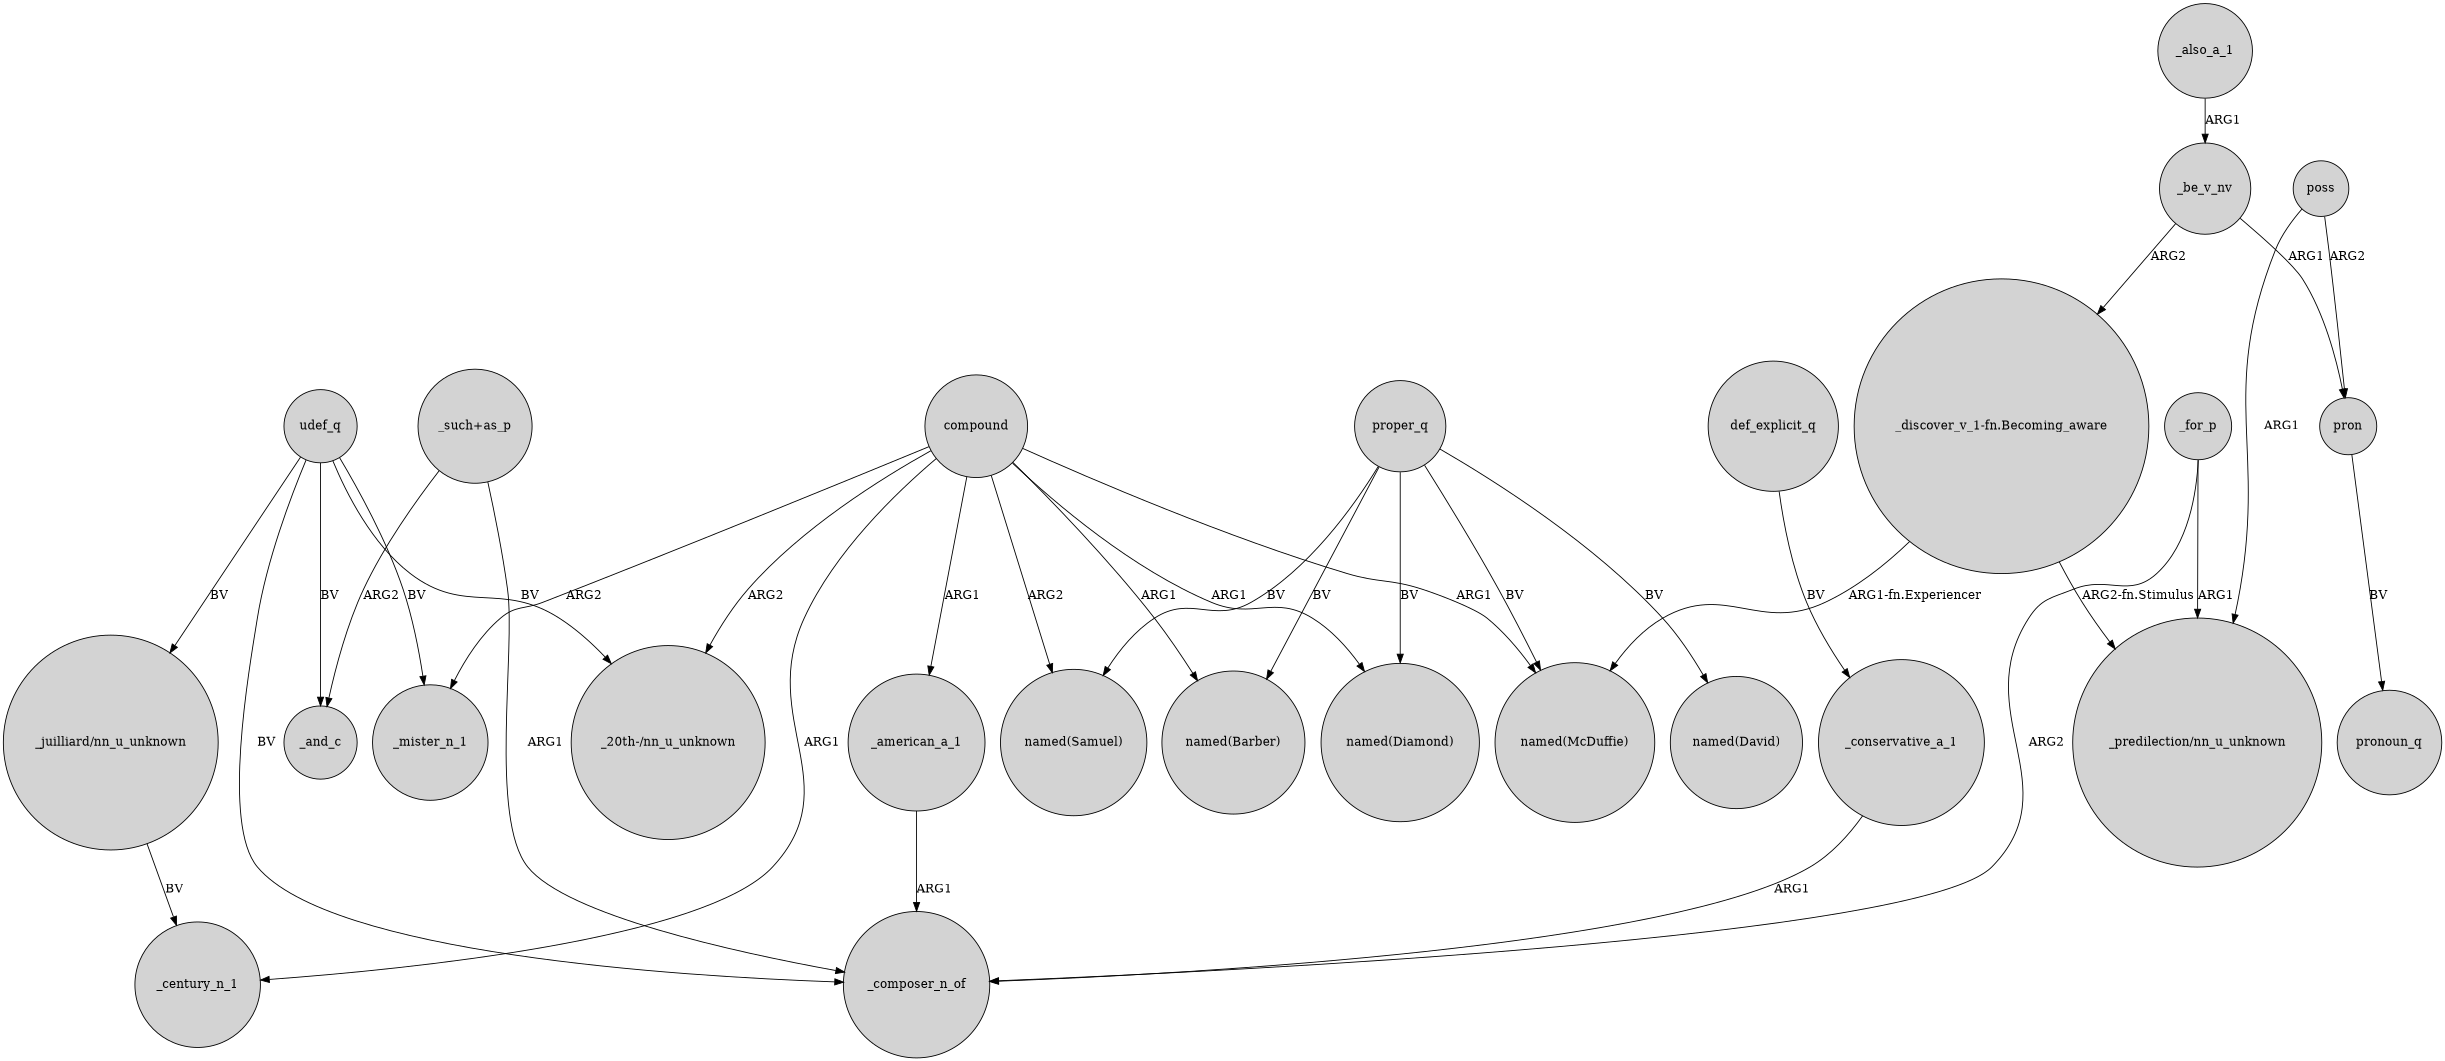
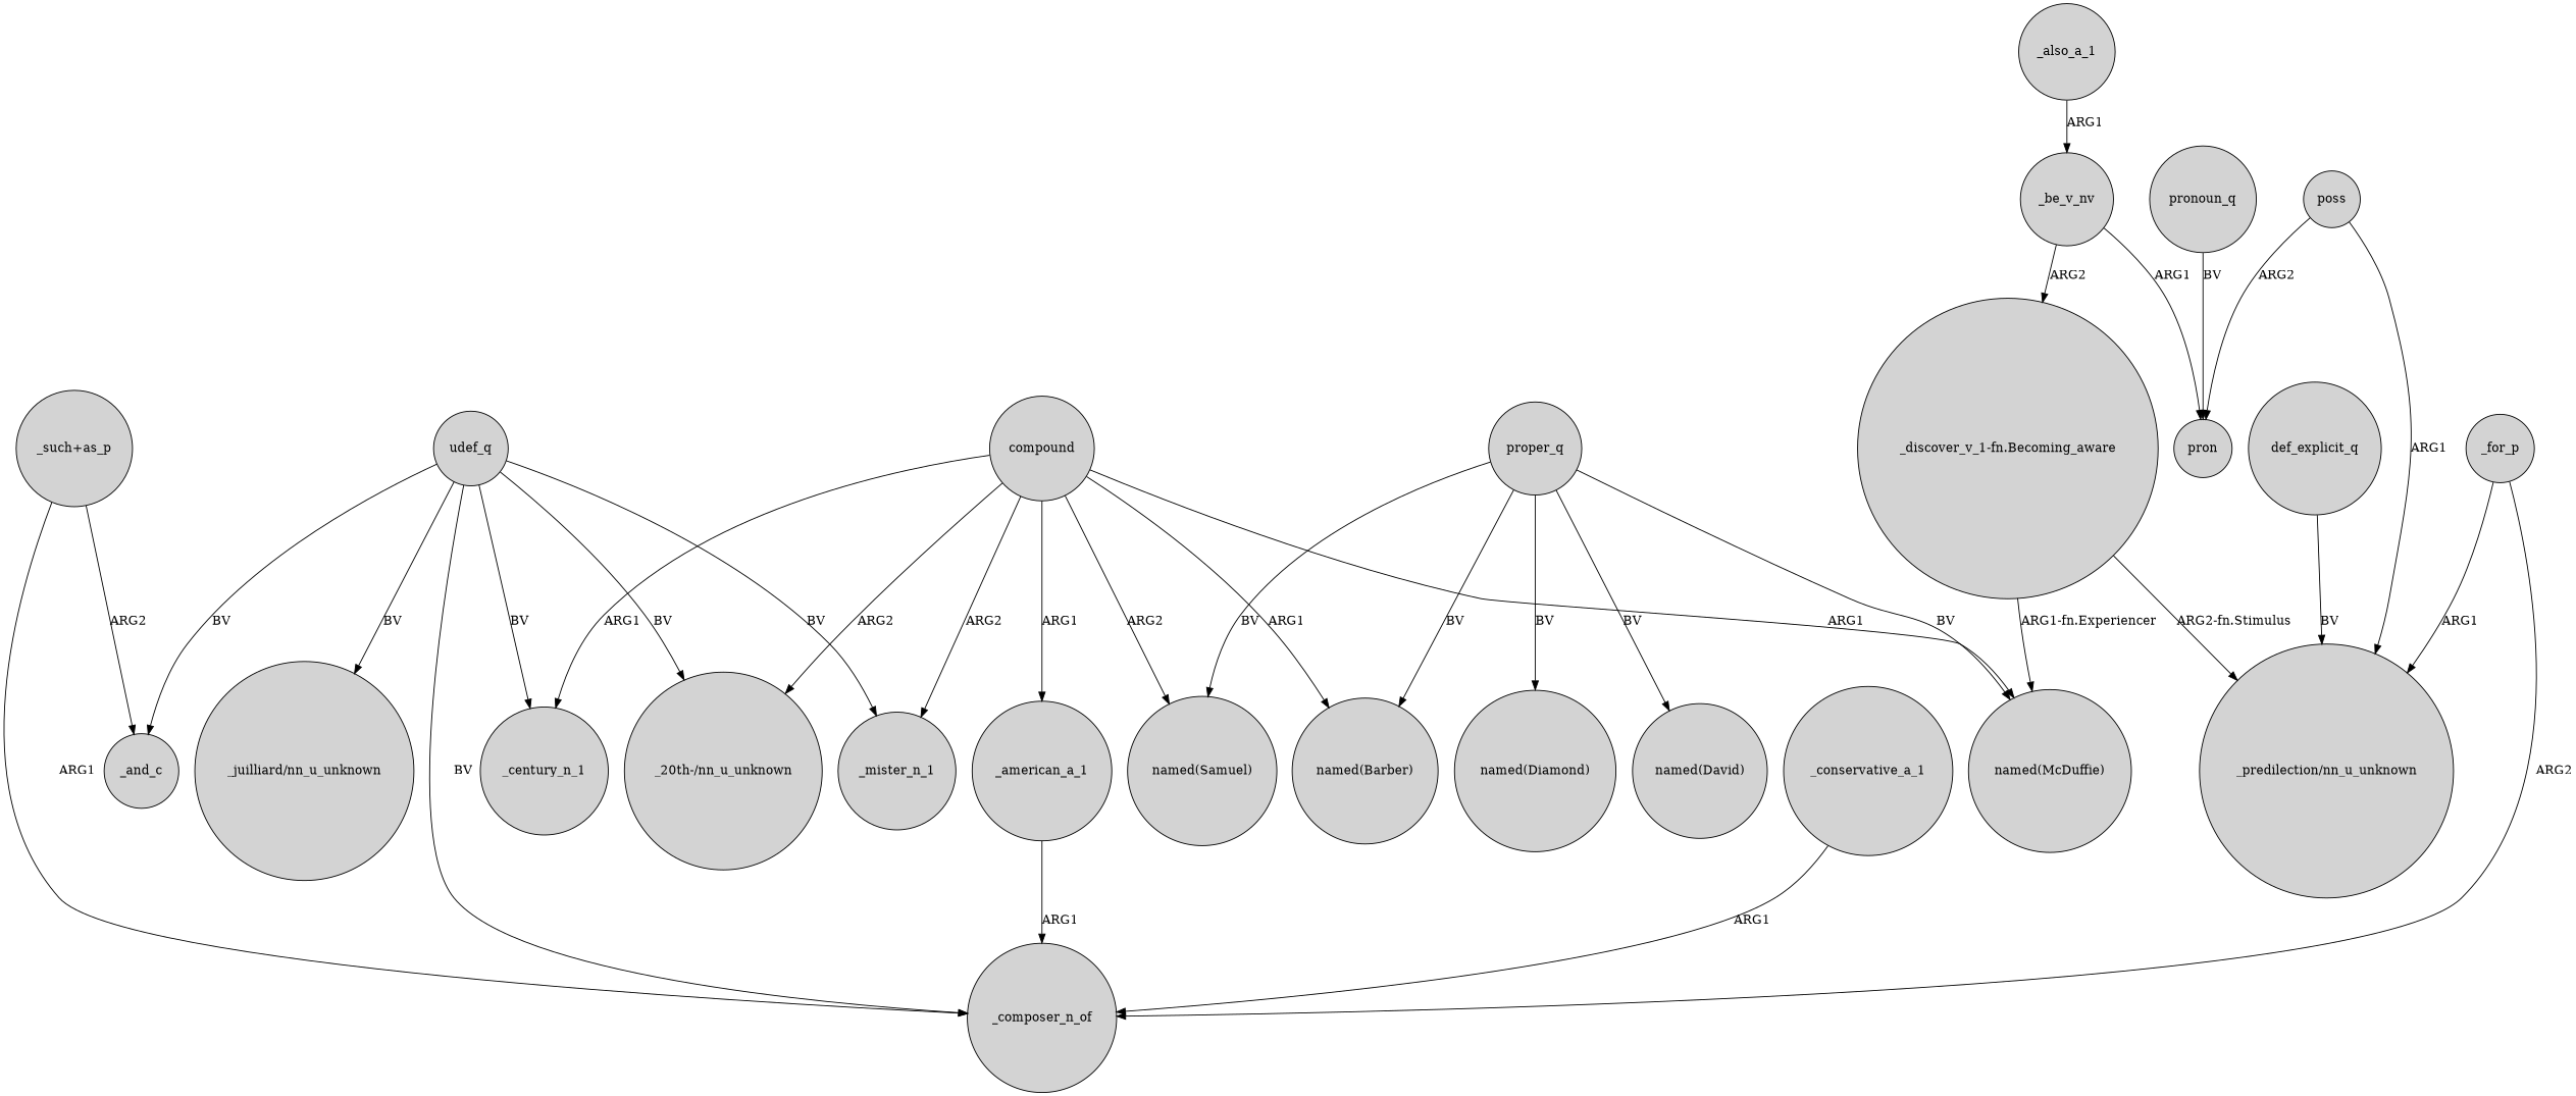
  digraph {
    node [shape=circle style=filled]
    _be_v_nv
    pron
    "_discover_v_1-fn.Becoming_aware"
    "named(McDuffie)"
    "_predilection/nn_u_unknown"
    compound
    "_20th-/nn_u_unknown"
    "named(Barber)"
    _mister_n_1
    "named(Diamond)"
    _american_a_1
    "named(Samuel)"
    _century_n_1
    _composer_n_of
    "_such+as_p"
    _and_c
    poss
    proper_q
    "named(David)"
    udef_q
    "_juilliard/nn_u_unknown"
    _conservative_a_1
    _for_p
    pronoun_q
    _also_a_1
    def_explicit_q
    _be_v_nv -> pron [label=ARG1]
    _be_v_nv -> "_discover_v_1-fn.Becoming_aware" [label=ARG2]
    "_discover_v_1-fn.Becoming_aware" -> "named(McDuffie)" [label="ARG1-fn.Experiencer"]
    "_discover_v_1-fn.Becoming_aware" -> "_predilection/nn_u_unknown" [label="ARG2-fn.Stimulus"]
    compound -> "named(McDuffie)" [label=ARG1]
    compound -> "_20th-/nn_u_unknown" [label=ARG2]
    compound -> "named(Barber)" [label=ARG1]
    compound -> _mister_n_1 [label=ARG2]
-   compound -> "named(Diamond)" [label=ARG1]
    compound -> _american_a_1 [label=ARG1]
    compound -> "named(Samuel)" [label=ARG2]
    compound -> _century_n_1 [label=ARG1]
    _american_a_1 -> _composer_n_of [label=ARG1]
    "_such+as_p" -> _composer_n_of [label=ARG1]
    "_such+as_p" -> _and_c [label=ARG2]
    poss -> pron [label=ARG2]
    poss -> "_predilection/nn_u_unknown" [label=ARG1]
    proper_q -> "named(McDuffie)" [label=BV]
    proper_q -> "named(Barber)" [label=BV]
    proper_q -> "named(Diamond)" [label=BV]
    proper_q -> "named(Samuel)" [label=BV]
    proper_q -> "named(David)" [label=BV]
    udef_q -> "_20th-/nn_u_unknown" [label=BV]
    udef_q -> _mister_n_1 [label=BV]
-   "_juilliard/nn_u_unknown" -> _century_n_1 [label=BV]
+   udef_q -> _century_n_1 [label=BV]
    udef_q -> _composer_n_of [label=BV]
    udef_q -> _and_c [label=BV]
    udef_q -> "_juilliard/nn_u_unknown" [label=BV]
    _conservative_a_1 -> _composer_n_of [label=ARG1]
    _for_p -> "_predilection/nn_u_unknown" [label=ARG1]
    _for_p -> _composer_n_of [label=ARG2]
-   pron -> pronoun_q [label=BV]
+   pronoun_q -> pron [label=BV]
    _also_a_1 -> _be_v_nv [label=ARG1]
-   def_explicit_q -> _conservative_a_1 [label=BV]
+   def_explicit_q -> "_predilection/nn_u_unknown" [label=BV]
  }
